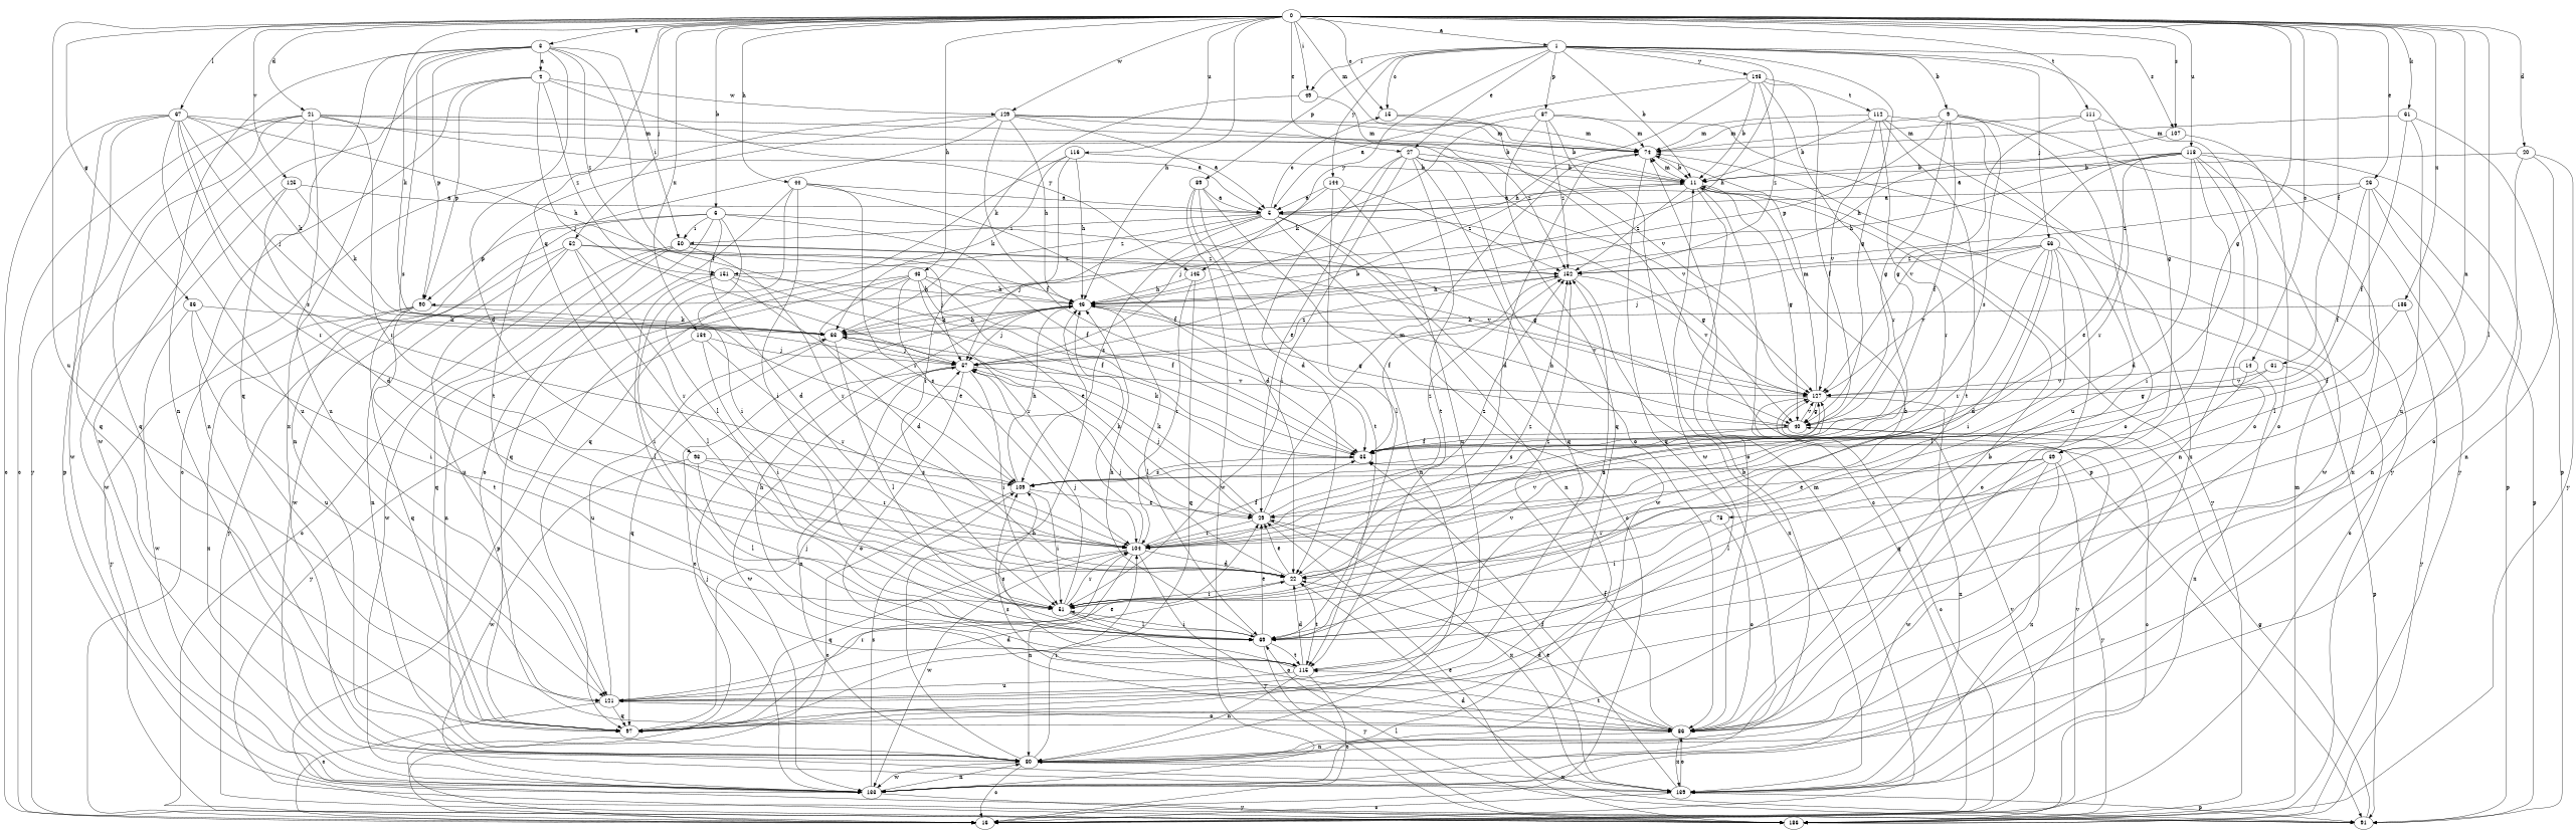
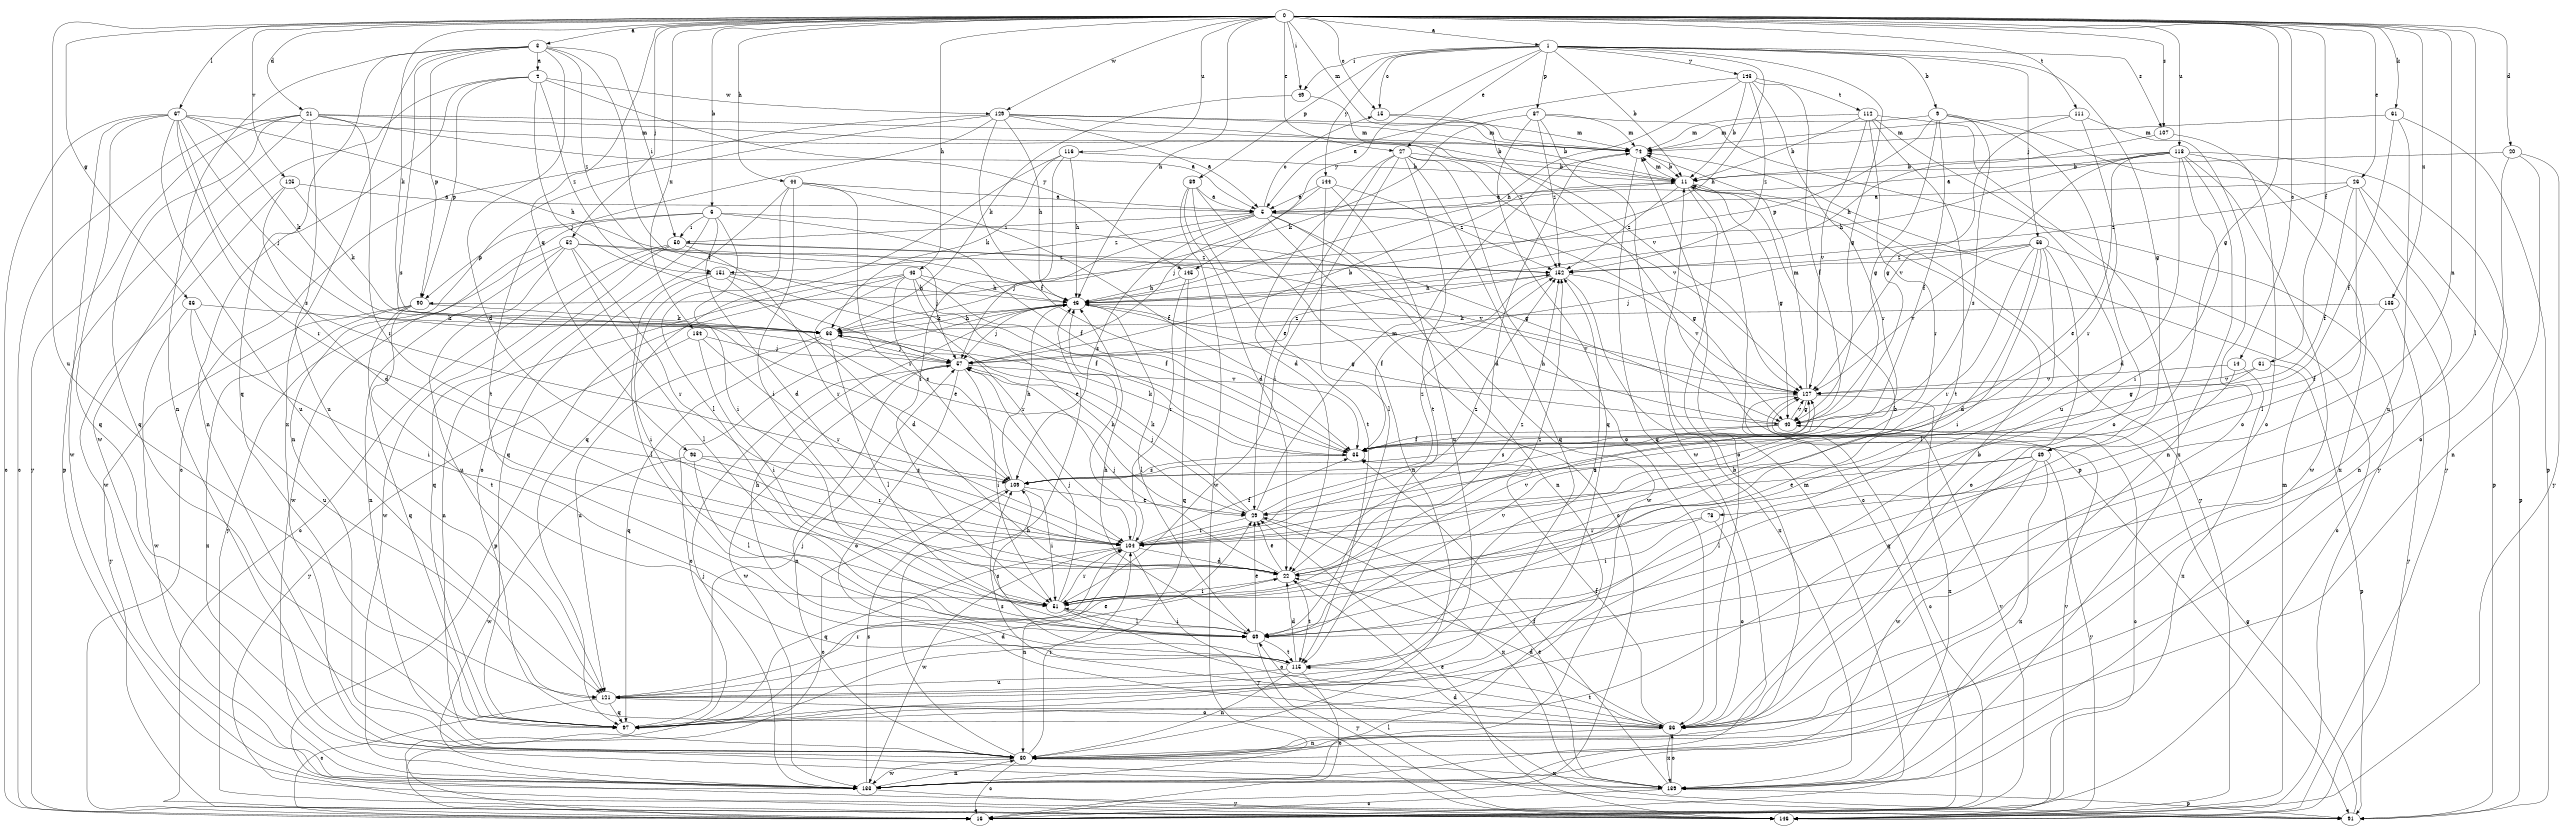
  strict digraph {
    0
    1
    3
    6
    14
    15
    20
    21
    26
    27
    31
    36
    39
    43
    44
    46
    49
    52
    61
    63
    67
    69
    74
    78
    93
    107
    111
    116
    118
    121
    125
    129
    134
    136
    9
    11
    40
    56
    87
    89
    143
    144
    145
    4
    22
    35
    50
    80
    90
    97
    109
    139
    151
    133
    51
    86
    127
    91
-   146 [label=186]
+   146
    5
    16
    104
    152
    29
    115
    57
    112
    0 -> 1 [label=a]
    0 -> 3 [label=a]
    0 -> 6 [label=b]
    0 -> 14 [label=c]
    0 -> 15 [label=c]
    0 -> 20 [label=d]
    0 -> 21 [label=d]
    0 -> 26 [label=e]
    0 -> 27 [label=e]
    0 -> 31 [label=f]
    0 -> 36 [label=g]
    0 -> 39 [label=g]
    0 -> 43 [label=h]
    0 -> 44 [label=h]
    0 -> 46 [label=h]
    0 -> 49 [label=i]
    0 -> 52 [label=j]
    0 -> 61 [label=k]
    0 -> 63 [label=k]
    0 -> 67 [label=l]
    0 -> 69 [label=l]
    0 -> 74 [label=m]
    0 -> 78 [label=n]
    0 -> 93 [label=q]
    0 -> 107 [label=s]
    0 -> 111 [label=t]
    0 -> 116 [label=u]
    0 -> 118 [label=u]
    0 -> 121 [label=u]
    0 -> 125 [label=v]
    0 -> 129 [label=w]
    0 -> 134 [label=x]
    0 -> 136 [label=x]
    1 -> 15 [label=c]
    1 -> 27 [label=e]
    1 -> 39 [label=g]
    1 -> 46 [label=h]
    1 -> 49 [label=i]
    1 -> 107 [label=s]
    1 -> 9 [label=b]
    1 -> 11 [label=b]
    1 -> 40 [label=g]
    1 -> 56 [label=j]
    1 -> 87 [label=p]
    1 -> 89 [label=p]
    1 -> 143 [label=y]
    1 -> 144 [label=y]
    1 -> 145 [label=y]
    3 -> 4 [label=a]
    3 -> 22 [label=d]
    3 -> 35 [label=f]
    3 -> 50 [label=i]
    3 -> 80 [label=n]
    3 -> 90 [label=p]
    3 -> 97 [label=q]
    3 -> 109 [label=s]
    3 -> 139 [label=x]
    3 -> 151 [label=z]
    6 -> 40 [label=g]
    6 -> 22 [label=d]
    6 -> 35 [label=f]
    6 -> 50 [label=i]
    6 -> 90 [label=p]
    6 -> 133 [label=w]
    6 -> 51 [label=i]
    6 -> 86 [label=o]
    14 -> 97 [label=q]
    14 -> 139 [label=x]
    14 -> 127 [label=v]
    15 -> 74 [label=m]
    15 -> 91 [label=p]
    20 -> 11 [label=b]
    20 -> 80 [label=n]
    20 -> 86 [label=o]
    20 -> 146 [label=y]
    21 -> 74 [label=m]
    21 -> 121 [label=u]
    21 -> 11 [label=b]
    21 -> 97 [label=q]
    21 -> 91 [label=p]
    21 -> 146 [label=y]
    21 -> 5 [label=a]
    21 -> 16 [label=c]
    21 -> 104 [label=r]
    26 -> 69 [label=l]
    26 -> 35 [label=f]
    26 -> 80 [label=n]
    26 -> 91 [label=p]
    26 -> 5 [label=a]
    26 -> 152 [label=z]
    27 -> 11 [label=b]
    27 -> 22 [label=d]
    27 -> 97 [label=q]
    27 -> 51 [label=i]
    27 -> 86 [label=o]
    27 -> 127 [label=v]
    27 -> 29 [label=e]
    27 -> 115 [label=t]
    31 -> 40 [label=g]
    31 -> 127 [label=v]
    31 -> 91 [label=p]
    36 -> 63 [label=k]
    36 -> 121 [label=u]
    36 -> 133 [label=w]
    36 -> 51 [label=i]
    39 -> 69 [label=l]
    39 -> 109 [label=s]
    39 -> 139 [label=x]
    39 -> 133 [label=w]
    39 -> 146 [label=y]
    39 -> 29 [label=e]
    43 -> 46 [label=h]
    43 -> 22 [label=d]
    43 -> 35 [label=f]
    43 -> 80 [label=n]
    43 -> 109 [label=s]
    43 -> 91 [label=p]
    43 -> 104 [label=r]
    43 -> 29 [label=e]
    44 -> 69 [label=l]
    44 -> 35 [label=f]
    44 -> 97 [label=q]
    44 -> 51 [label=i]
    44 -> 5 [label=a]
    44 -> 104 [label=r]
    46 -> 63 [label=k]
    46 -> 69 [label=l]
    46 -> 40 [label=g]
    46 -> 127 [label=v]
    46 -> 16 [label=c]
    46 -> 57 [label=j]
    49 -> 63 [label=k]
    49 -> 127 [label=v]
    52 -> 69 [label=l]
    52 -> 121 [label=u]
    52 -> 80 [label=n]
    52 -> 146 [label=y]
    52 -> 104 [label=r]
    52 -> 152 [label=z]
    52 -> 57 [label=j]
    61 -> 74 [label=m]
    61 -> 121 [label=u]
    61 -> 35 [label=f]
    61 -> 91 [label=p]
    63 -> 46 [label=h]
    63 -> 69 [label=l]
-   121 -> 63 [label=u]
+   63 -> 121 [label=u]
    63 -> 97 [label=q]
    63 -> 57 [label=j]
    67 -> 46 [label=h]
    67 -> 63 [label=k]
    67 -> 74 [label=m]
    67 -> 121 [label=u]
    67 -> 97 [label=q]
    67 -> 109 [label=s]
    67 -> 133 [label=w]
    67 -> 16 [label=c]
    67 -> 104 [label=r]
    67 -> 57 [label=j]
    69 -> 46 [label=h]
    69 -> 11 [label=b]
    69 -> 51 [label=i]
    69 -> 127 [label=v]
    69 -> 146 [label=y]
    69 -> 29 [label=e]
    69 -> 115 [label=t]
    74 -> 11 [label=b]
    74 -> 22 [label=d]
    74 -> 97 [label=q]
    78 -> 51 [label=i]
    78 -> 86 [label=o]
    78 -> 104 [label=r]
    93 -> 69 [label=l]
    93 -> 109 [label=s]
    93 -> 133 [label=w]
    93 -> 104 [label=r]
    107 -> 46 [label=h]
    107 -> 86 [label=o]
    111 -> 74 [label=m]
    111 -> 40 [label=g]
    111 -> 86 [label=o]
    111 -> 104 [label=r]
    116 -> 46 [label=h]
    116 -> 63 [label=k]
    116 -> 11 [label=b]
    116 -> 97 [label=q]
    116 -> 51 [label=i]
    118 -> 46 [label=h]
    118 -> 11 [label=b]
    118 -> 22 [label=d]
    118 -> 80 [label=n]
    118 -> 139 [label=x]
    118 -> 133 [label=w]
    118 -> 51 [label=i]
    118 -> 127 [label=v]
    118 -> 91 [label=p]
    118 -> 5 [label=a]
    118 -> 29 [label=e]
    121 -> 22 [label=d]
    121 -> 97 [label=q]
    121 -> 86 [label=o]
    121 -> 16 [label=c]
    121 -> 29 [label=e]
    125 -> 63 [label=k]
    125 -> 22 [label=d]
    125 -> 133 [label=w]
    125 -> 5 [label=a]
    129 -> 46 [label=h]
    129 -> 74 [label=m]
    129 -> 11 [label=b]
    129 -> 35 [label=f]
    129 -> 80 [label=n]
    129 -> 5 [label=a]
    129 -> 16 [label=c]
    129 -> 152 [label=z]
    129 -> 115 [label=t]
    134 -> 51 [label=i]
    134 -> 146 [label=y]
    134 -> 104 [label=r]
    134 -> 57 [label=j]
    136 -> 63 [label=k]
    136 -> 35 [label=f]
    136 -> 146 [label=y]
    9 -> 74 [label=m]
    9 -> 40 [label=g]
    9 -> 35 [label=f]
    9 -> 90 [label=p]
    9 -> 109 [label=s]
    9 -> 86 [label=o]
    9 -> 146 [label=y]
    11 -> 74 [label=m]
    11 -> 40 [label=g]
    11 -> 86 [label=o]
    11 -> 146 [label=y]
    11 -> 5 [label=a]
    11 -> 16 [label=c]
    11 -> 152 [label=z]
    40 -> 46 [label=h]
    40 -> 35 [label=f]
    40 -> 109 [label=s]
    40 -> 127 [label=v]
    40 -> 16 [label=c]
    56 -> 69 [label=l]
    56 -> 22 [label=d]
    56 -> 51 [label=i]
    56 -> 86 [label=o]
    56 -> 127 [label=v]
    56 -> 16 [label=c]
    56 -> 104 [label=r]
    56 -> 152 [label=z]
    56 -> 57 [label=j]
    87 -> 63 [label=k]
    87 -> 74 [label=m]
    87 -> 97 [label=q]
    87 -> 133 [label=w]
    87 -> 146 [label=y]
    87 -> 152 [label=z]
    89 -> 22 [label=d]
    89 -> 80 [label=n]
    89 -> 133 [label=w]
    89 -> 5 [label=a]
    89 -> 115 [label=t]
    143 -> 46 [label=h]
    143 -> 11 [label=b]
    143 -> 35 [label=f]
    143 -> 5 [label=a]
    143 -> 104 [label=r]
    143 -> 152 [label=z]
    143 -> 112 [label=t]
    144 -> 69 [label=l]
    144 -> 121 [label=u]
    144 -> 5 [label=a]
    144 -> 152 [label=z]
    144 -> 57 [label=j]
    145 -> 46 [label=h]
    145 -> 97 [label=q]
    145 -> 104 [label=r]
    4 -> 129 [label=w]
    4 -> 145 [label=y]
    4 -> 80 [label=n]
    4 -> 90 [label=p]
    4 -> 151 [label=z]
    4 -> 133 [label=w]
    4 -> 57 [label=j]
    22 -> 51 [label=i]
    22 -> 127 [label=v]
    22 -> 152 [label=z]
    22 -> 29 [label=e]
    22 -> 115 [label=t]
    22 -> 57 [label=j]
    35 -> 63 [label=k]
    35 -> 109 [label=s]
    50 -> 97 [label=q]
    50 -> 133 [label=w]
    50 -> 127 [label=v]
    50 -> 16 [label=c]
    50 -> 104 [label=r]
    50 -> 152 [label=z]
    80 -> 46 [label=h]
    80 -> 11 [label=b]
    80 -> 139 [label=x]
    80 -> 133 [label=w]
    80 -> 16 [label=c]
    80 -> 104 [label=r]
    90 -> 63 [label=k]
    90 -> 97 [label=q]
    90 -> 139 [label=x]
    90 -> 146 [label=y]
    90 -> 115 [label=t]
    97 -> 104 [label=r]
    97 -> 57 [label=j]
    109 -> 46 [label=h]
    109 -> 51 [label=i]
    109 -> 16 [label=c]
    109 -> 29 [label=e]
    139 -> 35 [label=f]
    139 -> 86 [label=o]
    139 -> 91 [label=p]
    139 -> 16 [label=c]
    139 -> 29 [label=e]
    151 -> 46 [label=h]
    151 -> 69 [label=l]
    151 -> 35 [label=f]
    151 -> 51 [label=i]
    151 -> 29 [label=e]
    133 -> 80 [label=n]
    133 -> 109 [label=s]
    133 -> 146 [label=y]
    133 -> 57 [label=j]
    51 -> 69 [label=l]
    51 -> 86 [label=o]
    51 -> 104 [label=r]
    51 -> 152 [label=z]
    51 -> 57 [label=j]
    86 -> 11 [label=b]
    86 -> 22 [label=d]
    86 -> 35 [label=f]
    86 -> 80 [label=n]
    86 -> 109 [label=s]
    86 -> 139 [label=x]
    86 -> 115 [label=t]
    127 -> 74 [label=m]
    127 -> 40 [label=g]
    127 -> 139 [label=x]
    127 -> 16 [label=c]
    91 -> 69 [label=l]
    91 -> 40 [label=g]
    91 -> 22 [label=d]
    146 -> 74 [label=m]
    146 -> 127 [label=v]
    146 -> 29 [label=e]
    5 -> 15 [label=c]
    5 -> 40 [label=g]
    5 -> 50 [label=i]
    5 -> 80 [label=n]
    5 -> 109 [label=s]
    5 -> 151 [label=z]
    5 -> 133 [label=w]
    5 -> 16 [label=c]
    5 -> 57 [label=j]
    16 -> 74 [label=m]
    16 -> 127 [label=v]
    104 -> 46 [label=h]
    104 -> 22 [label=d]
    104 -> 35 [label=f]
    104 -> 80 [label=n]
    104 -> 97 [label=q]
    104 -> 133 [label=w]
    104 -> 146 [label=y]
    104 -> 152 [label=z]
    152 -> 46 [label=h]
    152 -> 35 [label=f]
    152 -> 139 [label=x]
    152 -> 127 [label=v]
    29 -> 63 [label=k]
    29 -> 74 [label=m]
    29 -> 139 [label=x]
    29 -> 104 [label=r]
    29 -> 152 [label=z]
    29 -> 57 [label=j]
    115 -> 46 [label=h]
    115 -> 121 [label=u]
    115 -> 22 [label=d]
    115 -> 80 [label=n]
    115 -> 109 [label=s]
    115 -> 16 [label=c]
    115 -> 152 [label=z]
    57 -> 11 [label=b]
    57 -> 80 [label=n]
    57 -> 133 [label=w]
    57 -> 51 [label=i]
    57 -> 86 [label=o]
    57 -> 127 [label=v]
    57 -> 152 [label=z]
    112 -> 74 [label=m]
    112 -> 121 [label=u]
    112 -> 11 [label=b]
    112 -> 139 [label=x]
    112 -> 127 [label=v]
    112 -> 104 [label=r]
    112 -> 115 [label=t]
  }
